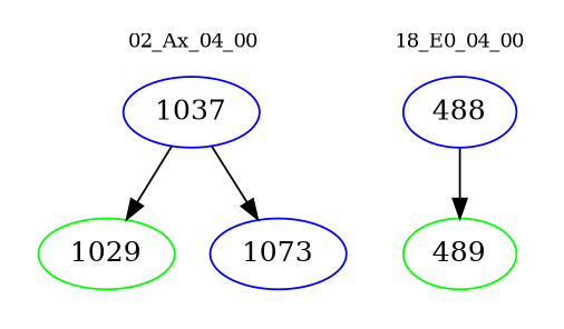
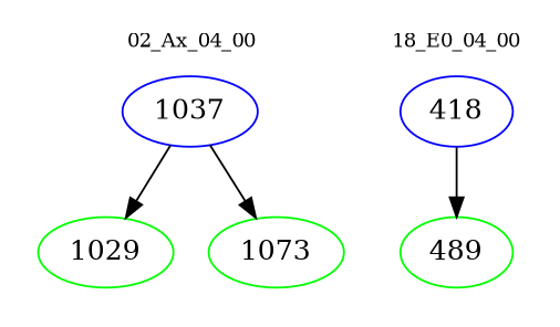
  digraph {
    node [color=blue]
    edge [color=black]
    n1 [label=1037]
    n2 [color=green label=1029]
-   n3 [label=1073]
-   n4 [label=488]
+   n3 [color=green label=1073]
+   n4 [label=418]
    n5 [color=green label=489]
    subgraph cluster_1 {
      color=white
      fontsize=10
      label="02_Ax_04_00"
      n1
      n2
      n3
    }
    subgraph cluster_2 {
      color=white
      fontsize=10
      label="18_E0_04_00"
      n4
      n5
    }
    n1 -> n2
    n1 -> n3
    n4 -> n5
  }
